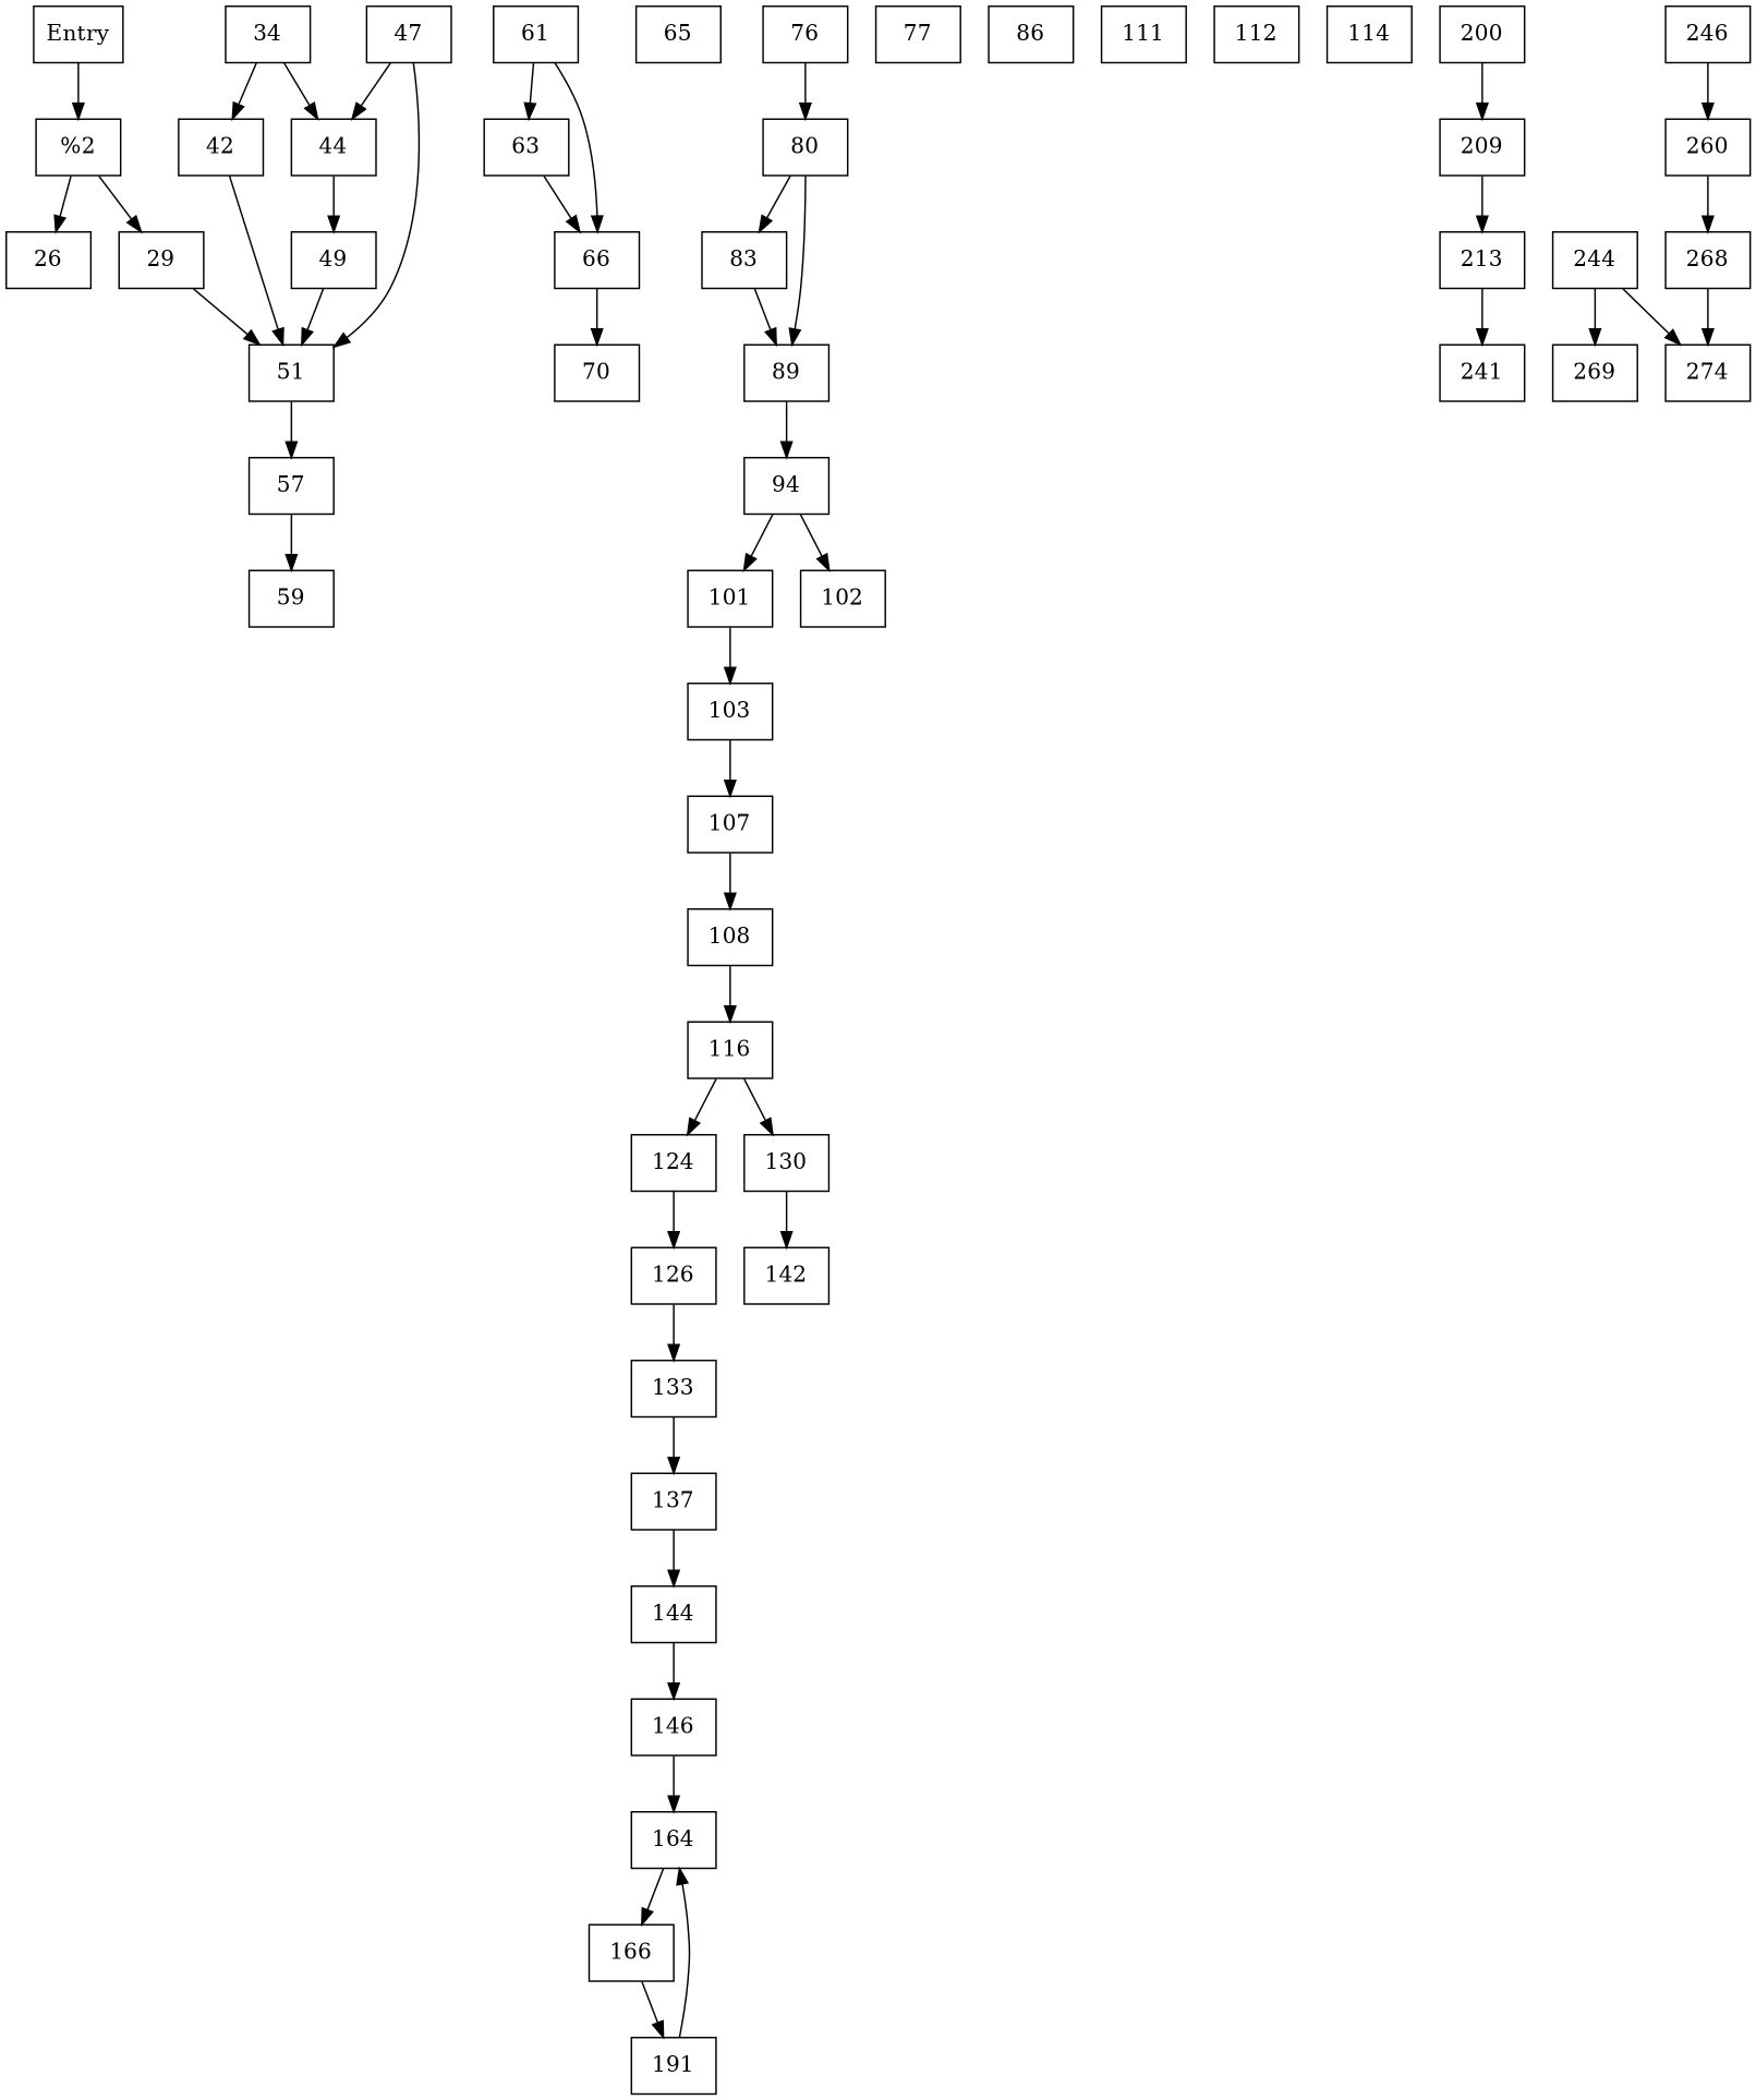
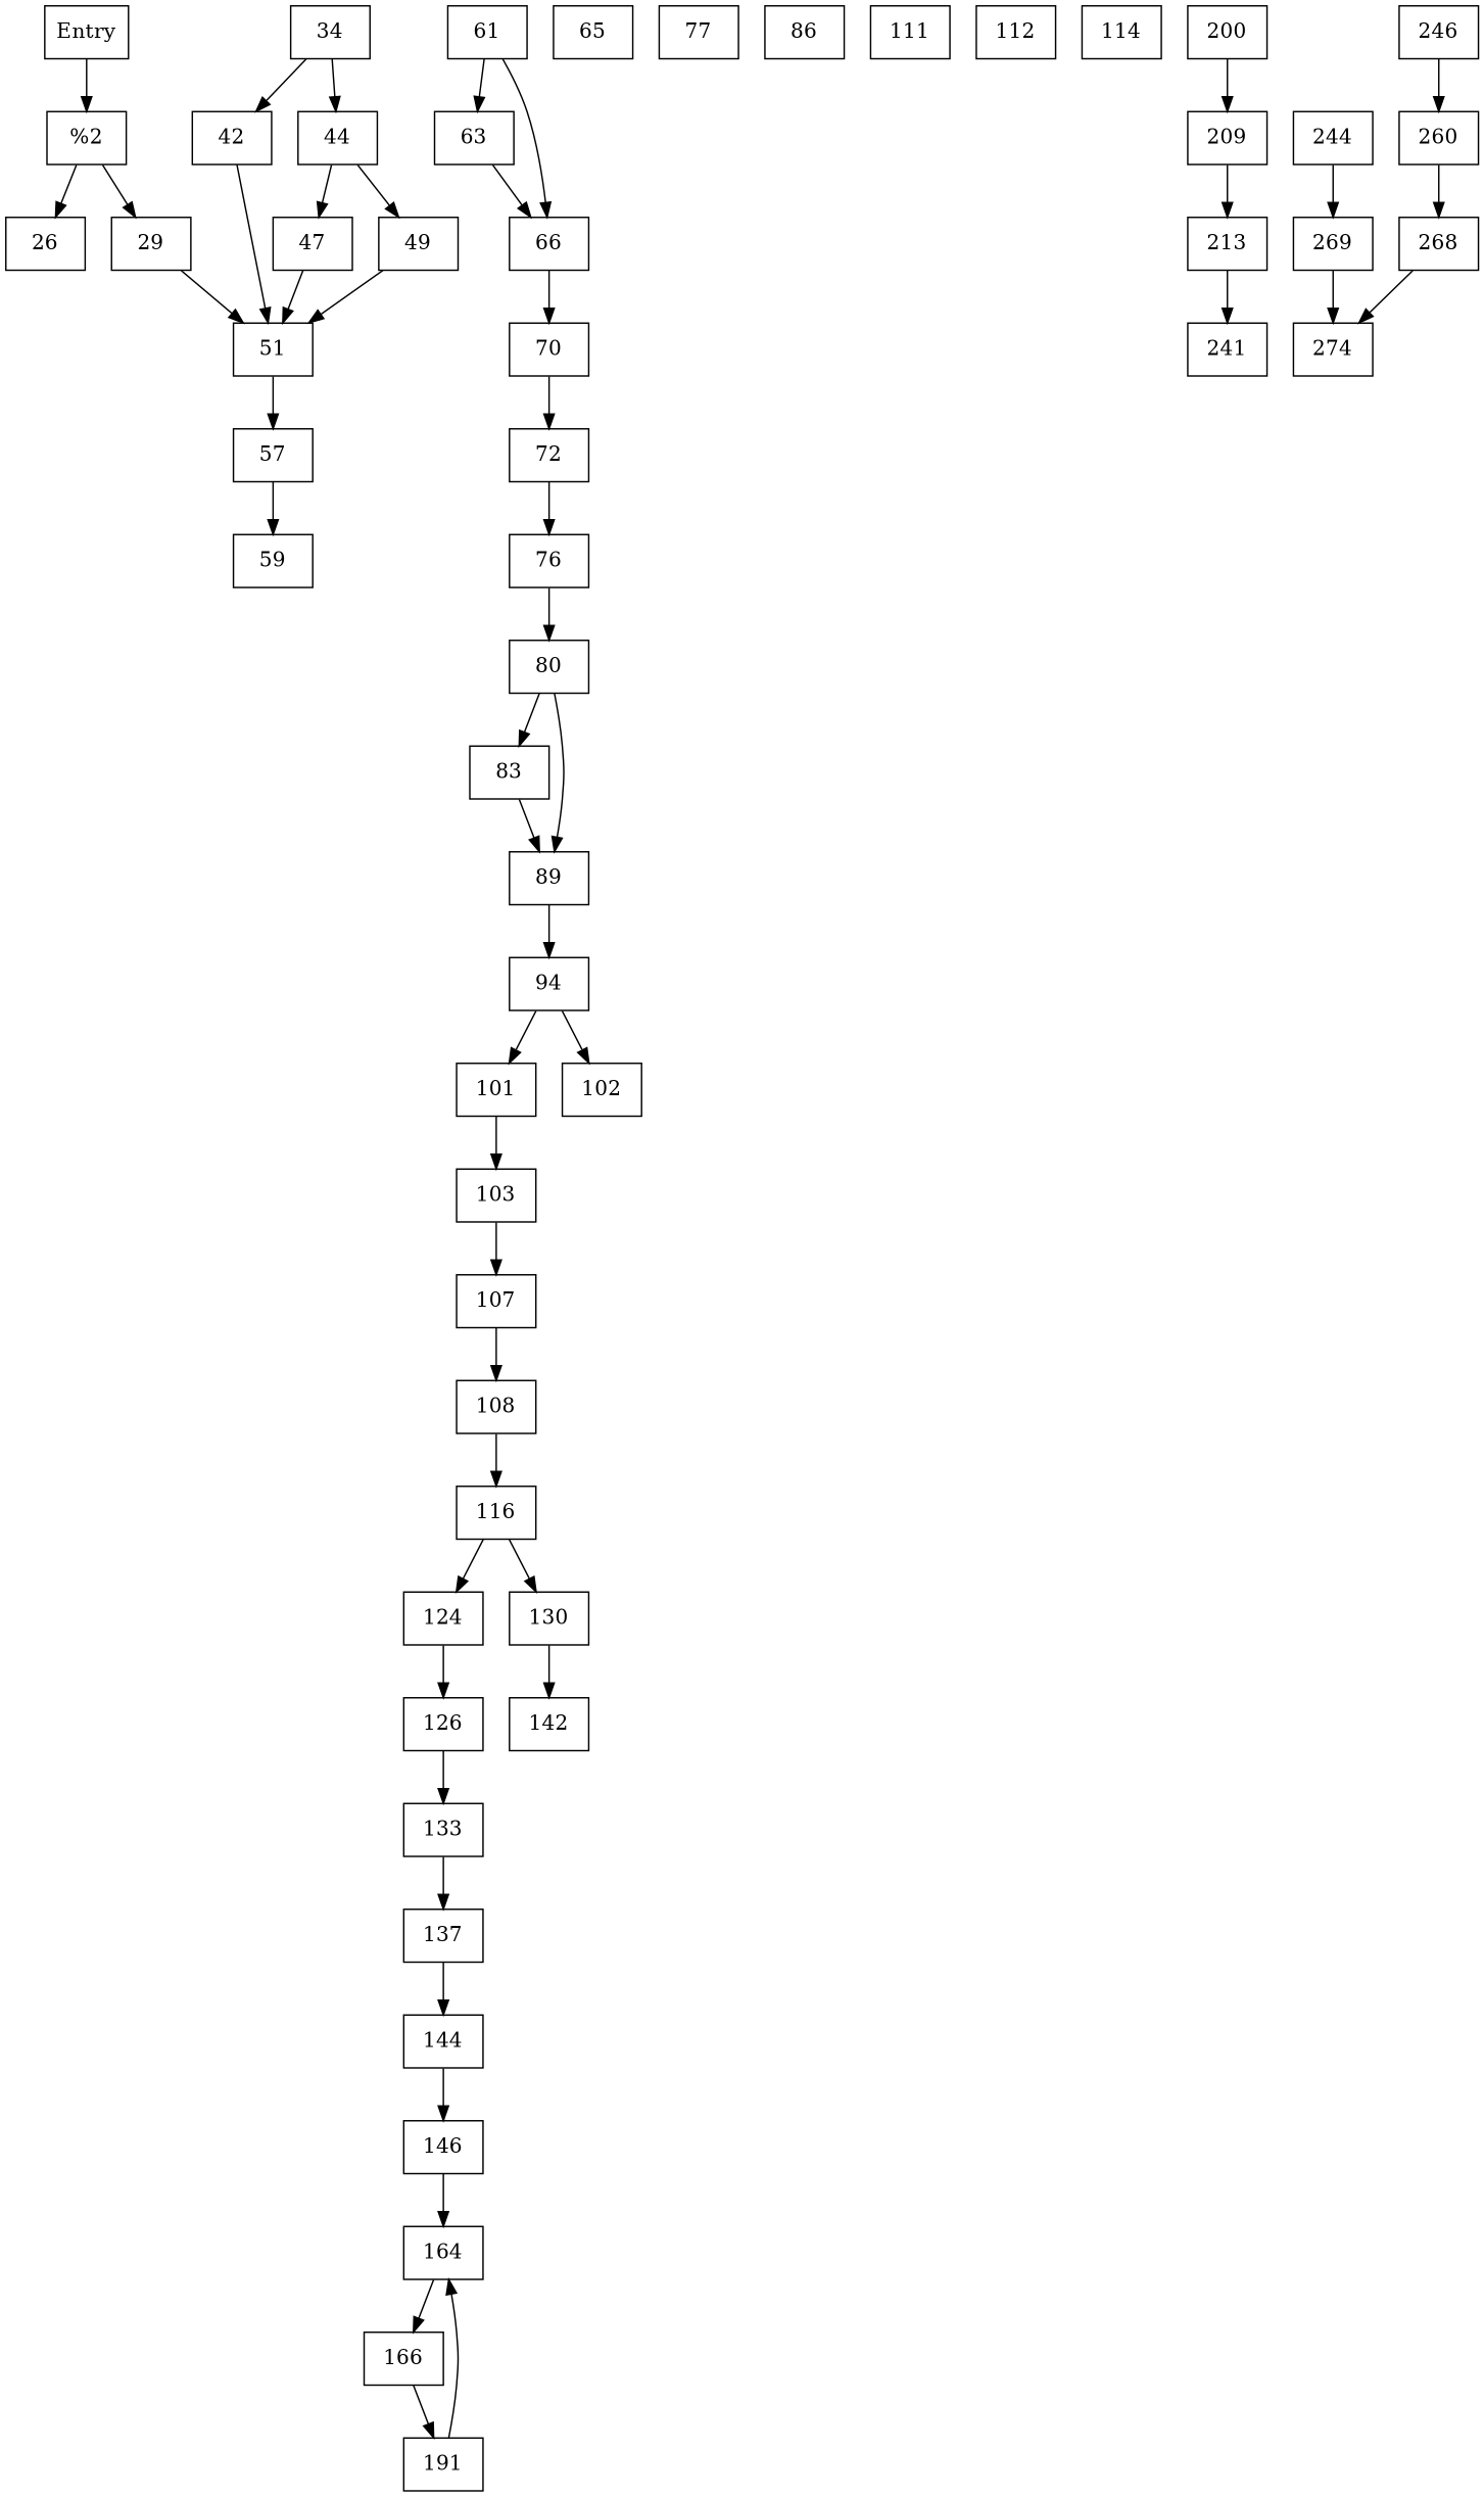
  digraph {
    rankdir=TB
    node [shape=box]
    n1 [label=Entry]
    n2 [label="%2"]
    n3 [label=26]
    n4 [label=29]
    n5 [label=51]
    n6 [label=34]
    n7 [label=42]
    n8 [label=44]
    n9 [label=57]
    n10 [label=47]
    n11 [label=49]
    n12 [label=59]
    n13 [label=61]
    n14 [label=63]
    n15 [label=66]
    n16 [label=70]
    n17 [label=65]
+   n18 [label=72]
    n19 [label=76]
    n20 [label=80]
    n21 [label=83]
    n22 [label=89]
    n23 [label=77]
    n24 [label=94]
    n25 [label=86]
    n26 [label=101]
    n27 [label=102]
    n28 [label=103]
    n29 [label=107]
    n30 [label=108]
    n31 [label=116]
    n32 [label=124]
    n33 [label=130]
    n34 [label=111]
    n35 [label=112]
    n36 [label=114]
    n37 [label=126]
    n38 [label=142]
    n39 [label=133]
    n40 [label=137]
    n41 [label=144]
    n42 [label=146]
    n43 [label=164]
    n44 [label=166]
    n45 [label=191]
    n46 [label=200]
    n47 [label=209]
    n48 [label=213]
    n49 [label=241]
    n50 [label=244]
    n51 [label=269]
    n52 [label=274]
    n53 [label=246]
    n54 [label=260]
    n55 [label=268]
    n1 -> n2
    n2 -> n3
    n2 -> n4
    n4 -> n5
    n5 -> n9
    n6 -> n7
    n6 -> n8
    n7 -> n5
-   n10 -> n8
+   n8 -> n10
    n8 -> n11
    n9 -> n12
    n10 -> n5
    n11 -> n5
    n13 -> n14
    n13 -> n15
    n14 -> n15
    n15 -> n16
+   n16 -> n18
+   n18 -> n19
    n19 -> n20
    n20 -> n21
    n20 -> n22
    n21 -> n22
    n22 -> n24
    n24 -> n26
    n24 -> n27
    n26 -> n28
    n28 -> n29
    n29 -> n30
    n30 -> n31
    n31 -> n32
    n31 -> n33
    n32 -> n37
    n33 -> n38
    n37 -> n39
    n39 -> n40
    n40 -> n41
    n41 -> n42
    n42 -> n43
    n43 -> n44
    n44 -> n45
    n45 -> n43
    n46 -> n47
    n47 -> n48
    n48 -> n49
    n50 -> n51
-   n50 -> n52
+   n51 -> n52
    n53 -> n54
    n54 -> n55
    n55 -> n52
  }
